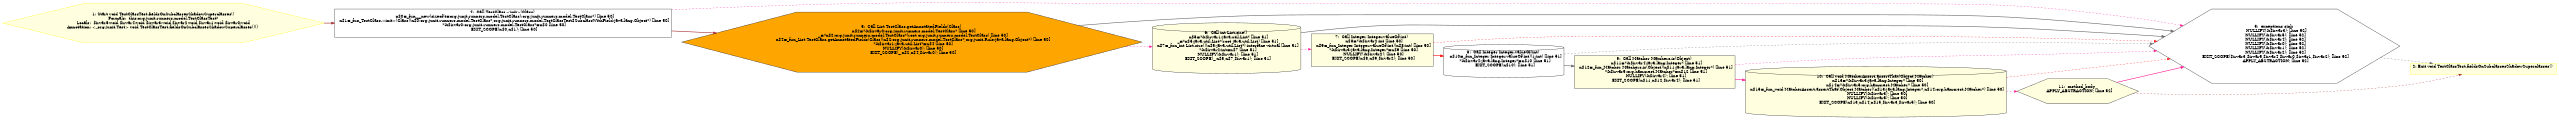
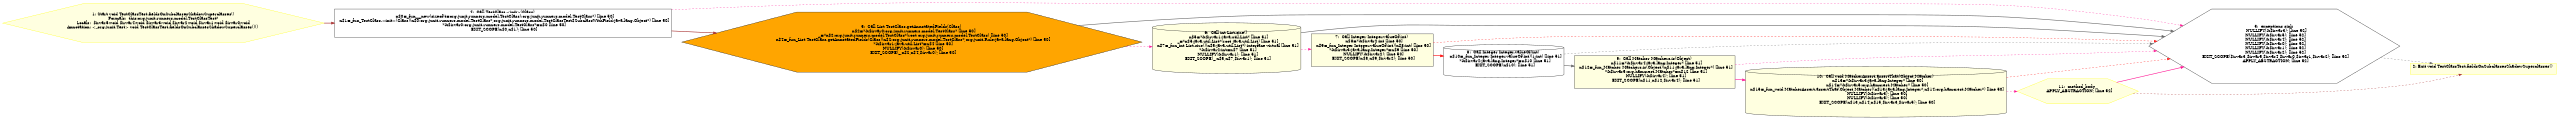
  digraph {
    rankdir=LR
    node [style=filled fillcolor=lightyellow shape=hexagon]
    edge [color=deeppink style=dashed]
    n1 [color=yellow label="1: Start void TestClassTest.fieldsOnSubclassesShadowSuperclasses()\nFormals:  this:org.junit.runners.model.TestClassTest*\nLocals:  $irvar5:void $irvar4:void $irvar3:void $irvar2:void $irvar1:void $irvar0:void\nAnnotation: <_org.junit.Test> void TestClassTest.fieldsOnSubclassesShadowSuperclasses()() \n  "]
    n2 [label="4:  Call TestClass.<init>(Class) \n   n$0=_fun___new(sizeof(t=org.junit.runners.model.TestClass):org.junit.runners.model.TestClass*) [line 50]\n  n$1=_fun_TestClass.<init>(Class)(n$0:org.junit.runners.model.TestClass*,org.junit.runners.model.TestClassTest$SubclassWithField:java.lang.Object*) [line 50]\n  *&$irvar0:org.junit.runners.model.TestClass*=n$0 [line 50]\n  EXIT_SCOPE(n$0,n$1); [line 50]\n " shape=box fillcolor=white]
    n3 [label="3:  exceptions sink \n   NULLIFY(&$irvar3); [line 52]\n  NULLIFY(&$irvar5); [line 52]\n  NULLIFY(&$irvar4); [line 52]\n  NULLIFY(&$irvar0); [line 52]\n  NULLIFY(&$irvar1); [line 52]\n  NULLIFY(&$irvar2); [line 52]\n  EXIT_SCOPE($irvar3,$irvar5,$irvar4,$irvar0,$irvar1,$irvar2); [line 52]\n  APPLY_ABSTRACTION; [line 52]\n " fillcolor=white]
    n4 [label="5:  Call List TestClass.getAnnotatedFields(Class) \n   n$2=*&$irvar0:org.junit.runners.model.TestClass* [line 50]\n  _=*n$2:org.junit.runners.model.TestClass*(root org.junit.runners.model.TestClass) [line 50]\n  n$4=_fun_List TestClass.getAnnotatedFields(Class)(n$2:org.junit.runners.model.TestClass*,org.junit.Rule:java.lang.Object*) [line 50]\n  *&$irvar1:java.util.List*=n$4 [line 50]\n  NULLIFY(&$irvar0); [line 50]\n  EXIT_SCOPE(_,n$2,n$4,$irvar0); [line 50]\n " fillcolor=orange]
    n5 [color=yellow label="2: Exit void TestClassTest.fieldsOnSubclassesShadowSuperclasses() \n  " shape=box]
    n6 [label="6:  Call int List.size() \n   n$5=*&$irvar1:java.util.List* [line 51]\n  _=*n$5:java.util.List*(root java.util.List) [line 51]\n  n$7=_fun_int List.size()(n$5:java.util.List*) interface virtual [line 51]\n  *&$irvar2:int=n$7 [line 51]\n  NULLIFY(&$irvar1); [line 51]\n  EXIT_SCOPE(_,n$5,n$7,$irvar1); [line 51]\n " shape=cylinder]
    n7 [label="7:  Call Integer Integer.valueOf(int) \n   n$8=*&$irvar2:int [line 50]\n  n$9=_fun_Integer Integer.valueOf(int)(n$8:int) [line 50]\n  *&$irvar3:java.lang.Integer*=n$9 [line 50]\n  NULLIFY(&$irvar2); [line 50]\n  EXIT_SCOPE(n$8,n$9,$irvar2); [line 50]\n " shape=box]
    n8 [label="8:  Call Integer Integer.valueOf(int) \n   n$10=_fun_Integer Integer.valueOf(int)(1:int) [line 51]\n  *&$irvar4:java.lang.Integer*=n$10 [line 51]\n  EXIT_SCOPE(n$10); [line 51]\n " shape=cylinder fillcolor=white]
    n9 [label="9:  Call Matcher Matchers.is(Object) \n   n$11=*&$irvar4:java.lang.Integer* [line 51]\n  n$12=_fun_Matcher Matchers.is(Object)(n$11:java.lang.Integer*) [line 51]\n  *&$irvar5:org.hamcrest.Matcher*=n$12 [line 51]\n  NULLIFY(&$irvar4); [line 51]\n  EXIT_SCOPE(n$11,n$12,$irvar4); [line 51]\n " shape=box]
    n10 [label="10:  Call void MatcherAssert.assertThat(Object,Matcher) \n   n$13=*&$irvar3:java.lang.Integer* [line 50]\n  n$14=*&$irvar5:org.hamcrest.Matcher* [line 50]\n  n$15=_fun_void MatcherAssert.assertThat(Object,Matcher)(n$13:java.lang.Integer*,n$14:org.hamcrest.Matcher*) [line 50]\n  NULLIFY(&$irvar3); [line 50]\n  NULLIFY(&$irvar5); [line 50]\n  EXIT_SCOPE(n$13,n$14,n$15,$irvar3,$irvar5); [line 50]\n " shape=cylinder]
-   n11 [label="11:  method_body \n   APPLY_ABSTRACTION; [line 52]\n "]
+   n11 [label="11:  method_body \n   APPLY_ABSTRACTION; [line 52]\n " color=yellow]
    n1 -> n2 [color=brown style=bold]
    n2 -> n3
    n2 -> n4 [color=brown style=bold]
    n3 -> n5 [color=gray40]
    n4 -> n3 [color=gray40 style=bold]
    n4 -> n6
    n6 -> n3 [color=gray40 style=bold]
    n6 -> n7
    n7 -> n3 [color=red]
    n7 -> n8 [color=red style=bold]
    n8 -> n3 [color=gray40]
    n8 -> n9 [color=gray40 style=bold]
    n9 -> n3
    n9 -> n10 [style=bold]
    n10 -> n3 [color=red]
    n10 -> n11
    n11 -> n3 [style=bold]
    n11 -> n5 [color=brown]
  }
